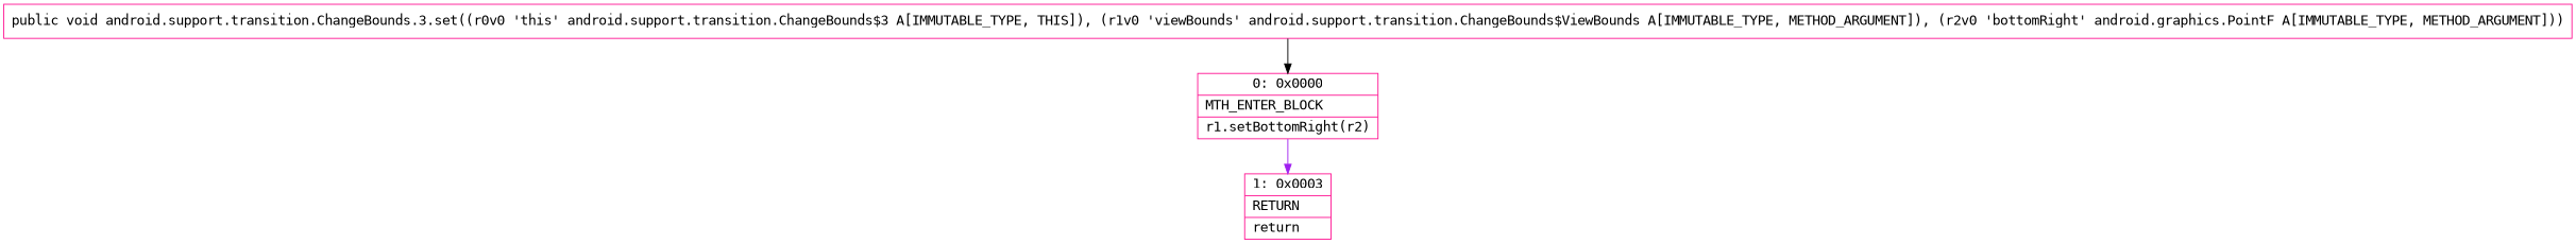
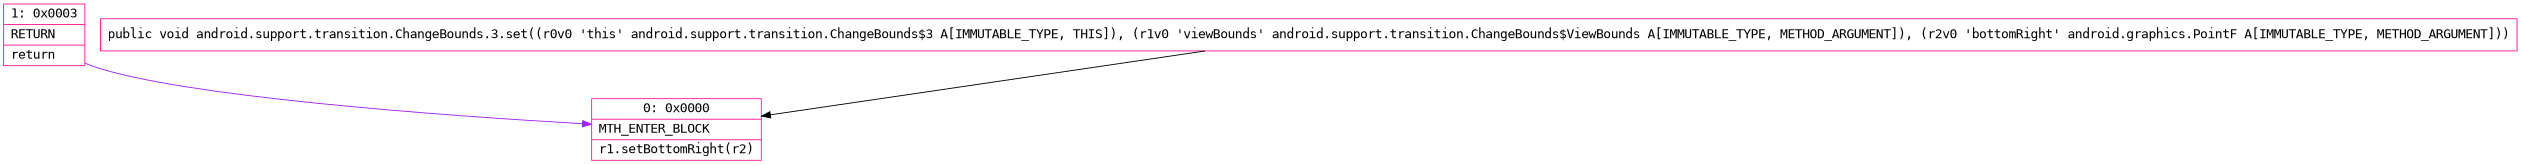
  digraph {
    fontname="DejaVu Sans Mono"
    node [shape=record color=deeppink fontname="DejaVu Sans Mono"]
    edge [fontname="DejaVu Sans Mono"]
    n1 [label="{0\:\ 0x0000|MTH_ENTER_BLOCK\l|r1.setBottomRight(r2)\l}"]
    n2 [label="{1\:\ 0x0003|RETURN\l|return\l}"]
    n3 [label="{public void android.support.transition.ChangeBounds.3.set((r0v0 'this' android.support.transition.ChangeBounds$3 A[IMMUTABLE_TYPE, THIS]), (r1v0 'viewBounds' android.support.transition.ChangeBounds$ViewBounds A[IMMUTABLE_TYPE, METHOD_ARGUMENT]), (r2v0 'bottomRight' android.graphics.PointF A[IMMUTABLE_TYPE, METHOD_ARGUMENT])) }"]
-   n1 -> n2 [color=purple]
+   n2 -> n1 [color=purple]
    n3 -> n1 [color=black]
  }
